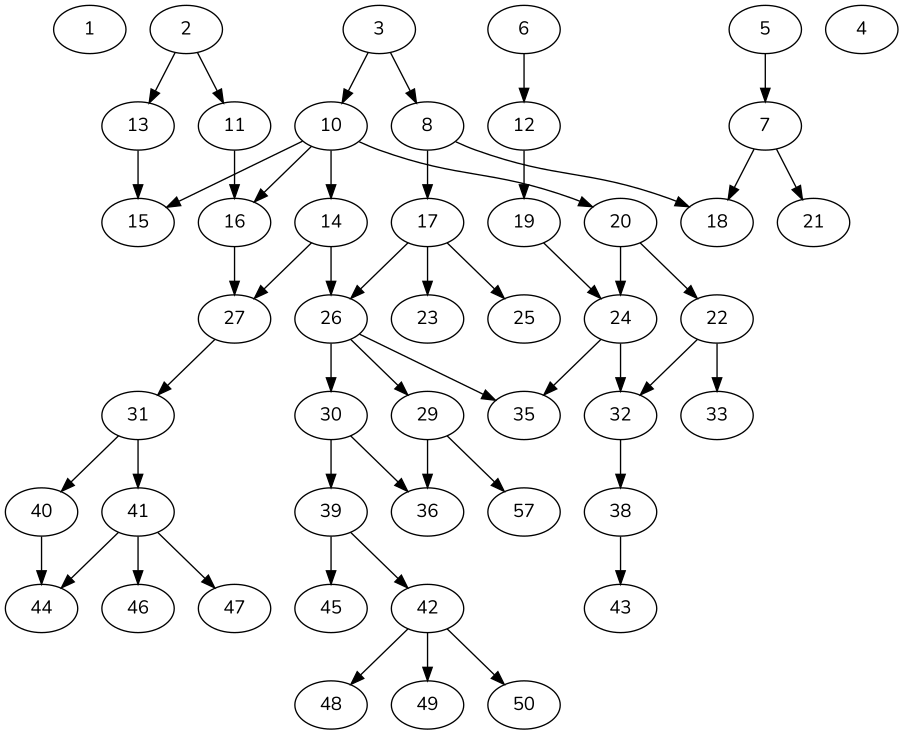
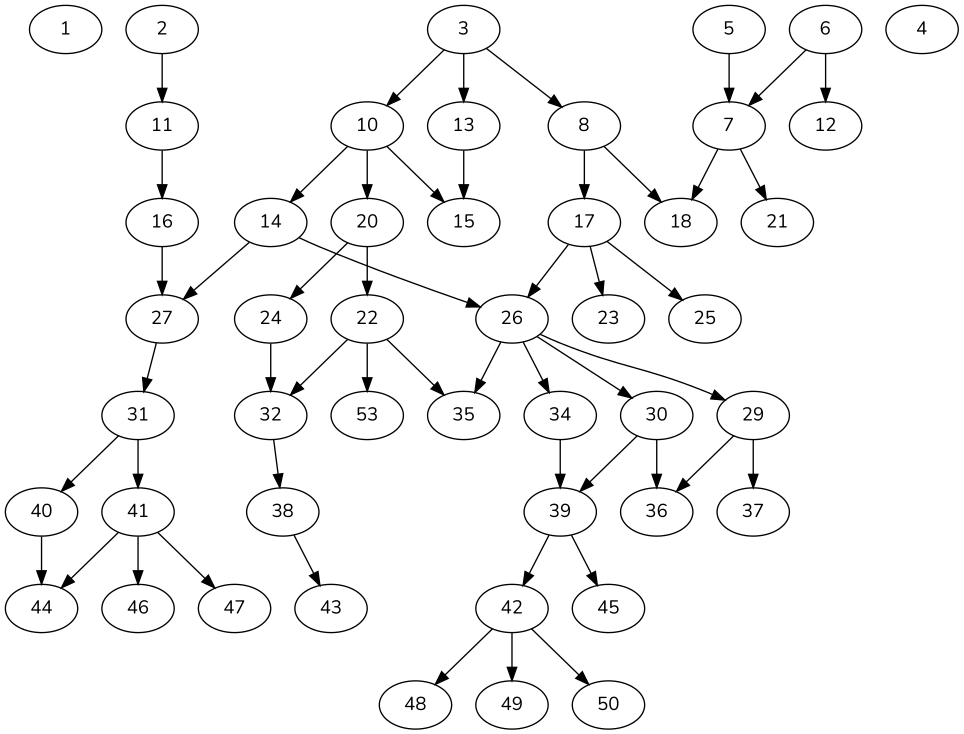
  digraph {
    fontname=Nunito
    node [alpha=0.09 fontname=Nunito]
    edge [fontname=Nunito]
    1 [alpha=0.04]
    2 [alpha=0.16]
    11 [alpha=0.01]
    16
    27 [alpha=0.07]
    3 [alpha=0.03]
    8
    10 [alpha=0.04]
    13 [alpha=0.20]
    18 [alpha=0.18]
    17 [alpha=0.06]
    14 [alpha=0.08]
    15 [alpha=0.10]
    20 [alpha=0.10]
    26 [alpha=0.03]
    23 [alpha=0.19]
    25 [alpha=0.10]
    24 [alpha=0.05]
    22 [alpha=0.16]
    4 [alpha=0.15]
    5 [alpha=0.06]
    7 [alpha=0.04]
    21
    6 [alpha=0.02]
    12 [alpha=0.03]
-   19 [alpha=0.07]
    35 [alpha=0.11]
    29 [alpha=0.01]
+   34 [alpha=0.01]
    30 [alpha=0.16]
    31 [alpha=0.05]
    32 [alpha=0.06]
-   33 [alpha=0.03]
+   33 [alpha=0.03 label=53]
    36 [alpha=0.17]
-   37 [label=57]
+   37
    39 [alpha=0.07]
    40 [alpha=0.17]
    41 [alpha=0.07]
    38
    43 [alpha=0.00]
    42 [alpha=0.01]
    45 [alpha=0.12]
    44 [alpha=0.12]
    46
    47 [alpha=0.13]
    48 [alpha=0.04]
    49 [alpha=0.07]
    50 [alpha=0.20]
    2 -> 11
    11 -> 16
    16 -> 27
    27 -> 31
    3 -> 8
    3 -> 10
-   2 -> 13
+   3 -> 13
    8 -> 18
    8 -> 17
-   10 -> 16
    10 -> 14
    10 -> 15
    10 -> 20
    13 -> 15
    17 -> 26
    17 -> 23
    17 -> 25
    14 -> 27
    14 -> 26
    20 -> 24
    20 -> 22
    26 -> 35
    26 -> 29
+   26 -> 34
    26 -> 30
-   24 -> 35
+   22 -> 35
    24 -> 32
    22 -> 32
    22 -> 33
    5 -> 7
    7 -> 18
    7 -> 21
+   6 -> 7
    6 -> 12
-   12 -> 19
-   19 -> 24
    29 -> 36
    29 -> 37
+   34 -> 39
    30 -> 36
    30 -> 39
    31 -> 40
    31 -> 41
    32 -> 38
    39 -> 42
    39 -> 45
    40 -> 44
    41 -> 44
    41 -> 46
    41 -> 47
    38 -> 43
    42 -> 48
    42 -> 49
    42 -> 50
  }
